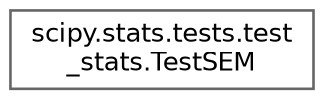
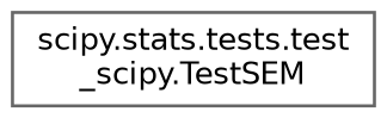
  digraph {
    rankdir=LR
-   n1 [color=grey40 fillcolor=white fontname=Helvetica fontsize=10 height=0.2 label="scipy.stats.tests.test\l_stats.TestSEM" shape=box style=filled width=0.4]
+   n1 [color=grey40 fillcolor=white fontname=Helvetica fontsize=10 height=0.2 label="scipy.stats.tests.test\l_scipy.TestSEM" shape=box style=filled width=0.4]
  }
